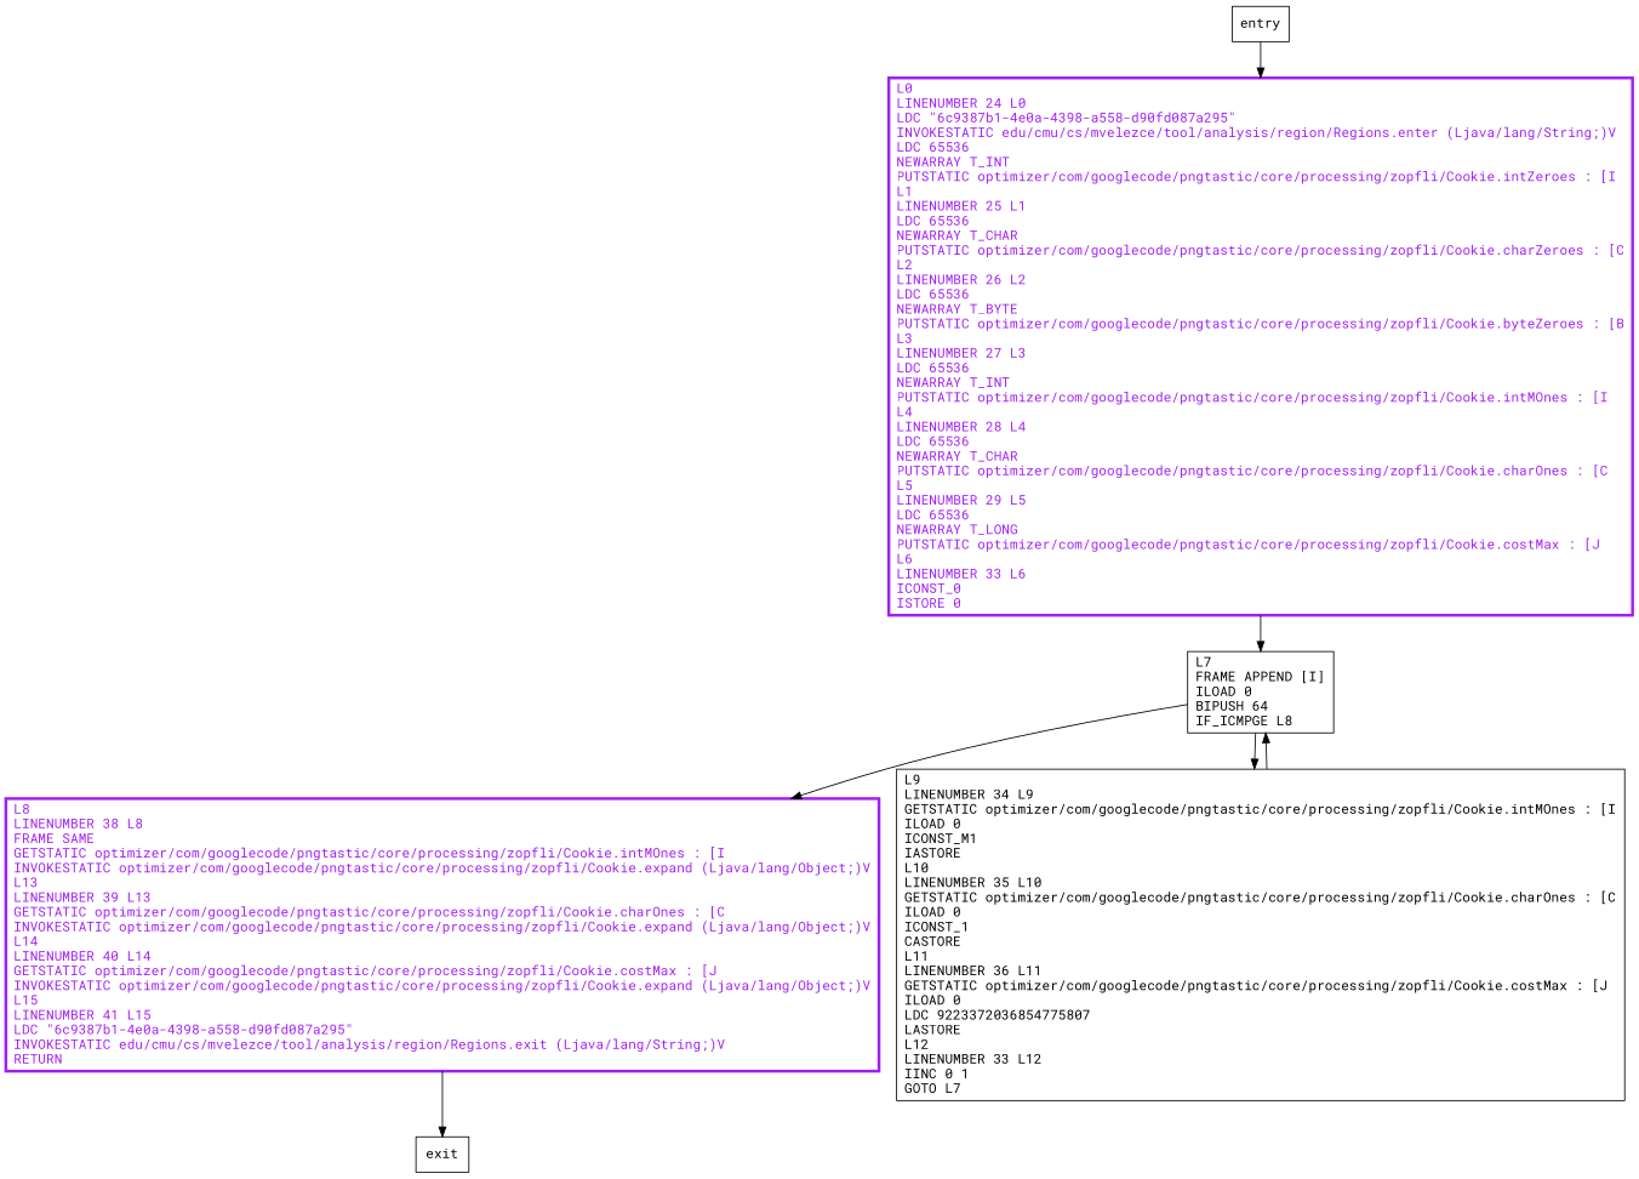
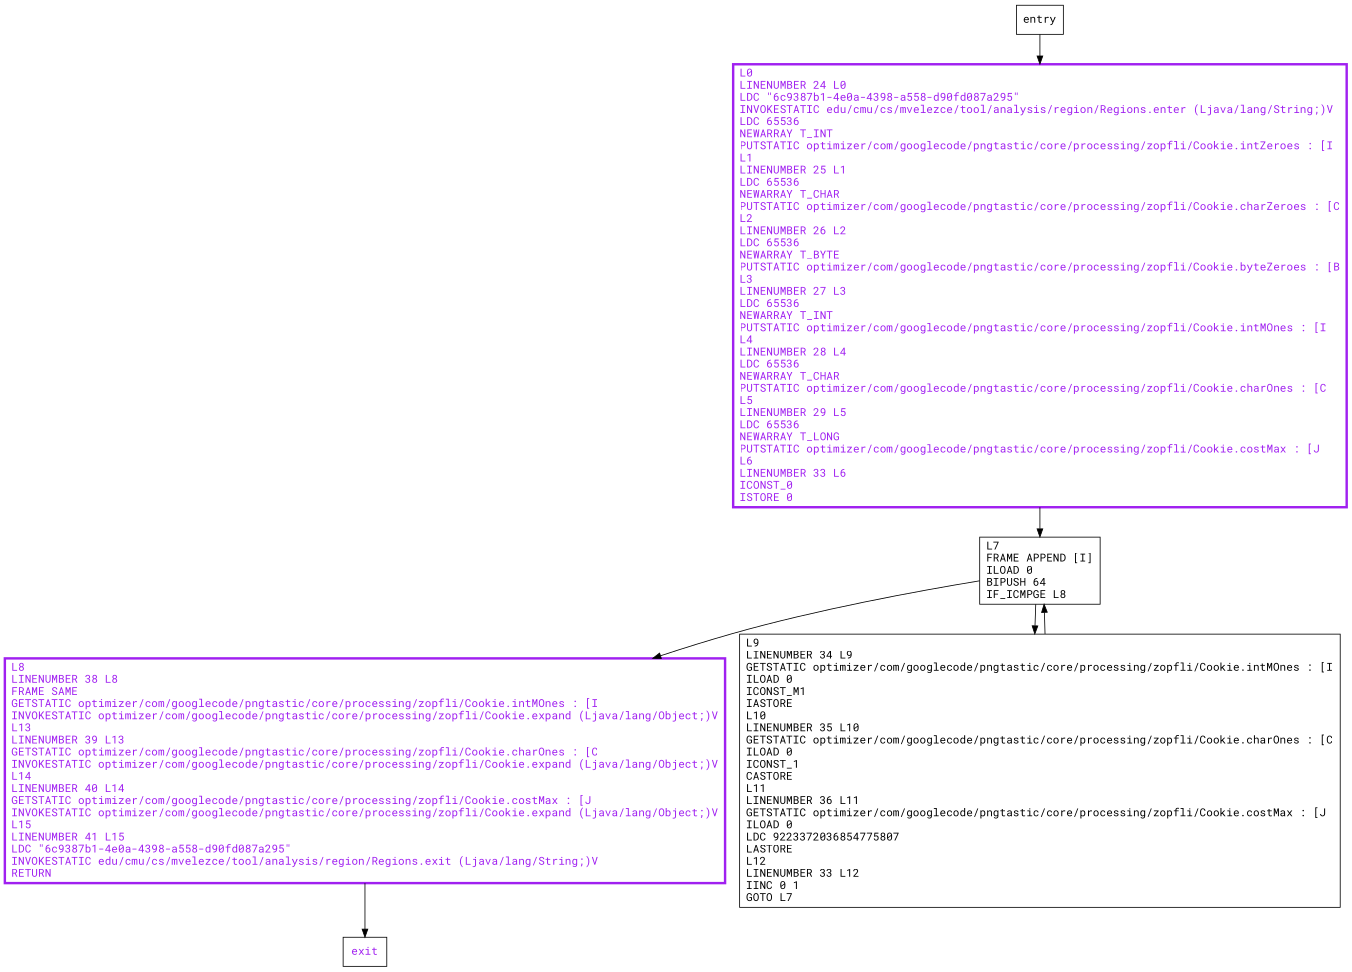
  digraph {
    fontname="Roboto Mono"
    node [shape=record fontname="Roboto Mono"]
    edge [fontname="Roboto Mono"]
    n1 [color=purple fontcolor=purple label="L8\lLINENUMBER 38 L8\lFRAME SAME\lGETSTATIC optimizer/com/googlecode/pngtastic/core/processing/zopfli/Cookie.intMOnes : [I\lINVOKESTATIC optimizer/com/googlecode/pngtastic/core/processing/zopfli/Cookie.expand (Ljava/lang/Object;)V\lL13\lLINENUMBER 39 L13\lGETSTATIC optimizer/com/googlecode/pngtastic/core/processing/zopfli/Cookie.charOnes : [C\lINVOKESTATIC optimizer/com/googlecode/pngtastic/core/processing/zopfli/Cookie.expand (Ljava/lang/Object;)V\lL14\lLINENUMBER 40 L14\lGETSTATIC optimizer/com/googlecode/pngtastic/core/processing/zopfli/Cookie.costMax : [J\lINVOKESTATIC optimizer/com/googlecode/pngtastic/core/processing/zopfli/Cookie.expand (Ljava/lang/Object;)V\lL15\lLINENUMBER 41 L15\lLDC \"6c9387b1-4e0a-4398-a558-d90fd087a295\"\lINVOKESTATIC edu/cmu/cs/mvelezce/tool/analysis/region/Regions.exit (Ljava/lang/String;)V\lRETURN\l" penwidth=3]
-   exit
+   exit [fontcolor=purple]
    n3 [label="L7\lFRAME APPEND [I]\lILOAD 0\lBIPUSH 64\lIF_ICMPGE L8\l"]
    n4 [label="L9\lLINENUMBER 34 L9\lGETSTATIC optimizer/com/googlecode/pngtastic/core/processing/zopfli/Cookie.intMOnes : [I\lILOAD 0\lICONST_M1\lIASTORE\lL10\lLINENUMBER 35 L10\lGETSTATIC optimizer/com/googlecode/pngtastic/core/processing/zopfli/Cookie.charOnes : [C\lILOAD 0\lICONST_1\lCASTORE\lL11\lLINENUMBER 36 L11\lGETSTATIC optimizer/com/googlecode/pngtastic/core/processing/zopfli/Cookie.costMax : [J\lILOAD 0\lLDC 9223372036854775807\lLASTORE\lL12\lLINENUMBER 33 L12\lIINC 0 1\lGOTO L7\l"]
    n5 [color=purple fontcolor=purple label="L0\lLINENUMBER 24 L0\lLDC \"6c9387b1-4e0a-4398-a558-d90fd087a295\"\lINVOKESTATIC edu/cmu/cs/mvelezce/tool/analysis/region/Regions.enter (Ljava/lang/String;)V\lLDC 65536\lNEWARRAY T_INT\lPUTSTATIC optimizer/com/googlecode/pngtastic/core/processing/zopfli/Cookie.intZeroes : [I\lL1\lLINENUMBER 25 L1\lLDC 65536\lNEWARRAY T_CHAR\lPUTSTATIC optimizer/com/googlecode/pngtastic/core/processing/zopfli/Cookie.charZeroes : [C\lL2\lLINENUMBER 26 L2\lLDC 65536\lNEWARRAY T_BYTE\lPUTSTATIC optimizer/com/googlecode/pngtastic/core/processing/zopfli/Cookie.byteZeroes : [B\lL3\lLINENUMBER 27 L3\lLDC 65536\lNEWARRAY T_INT\lPUTSTATIC optimizer/com/googlecode/pngtastic/core/processing/zopfli/Cookie.intMOnes : [I\lL4\lLINENUMBER 28 L4\lLDC 65536\lNEWARRAY T_CHAR\lPUTSTATIC optimizer/com/googlecode/pngtastic/core/processing/zopfli/Cookie.charOnes : [C\lL5\lLINENUMBER 29 L5\lLDC 65536\lNEWARRAY T_LONG\lPUTSTATIC optimizer/com/googlecode/pngtastic/core/processing/zopfli/Cookie.costMax : [J\lL6\lLINENUMBER 33 L6\lICONST_0\lISTORE 0\l" penwidth=3]
    entry
    n1 -> exit
    n3 -> n1
    n3 -> n4
    n4 -> n3
    n5 -> n3
    entry -> n5
  }
